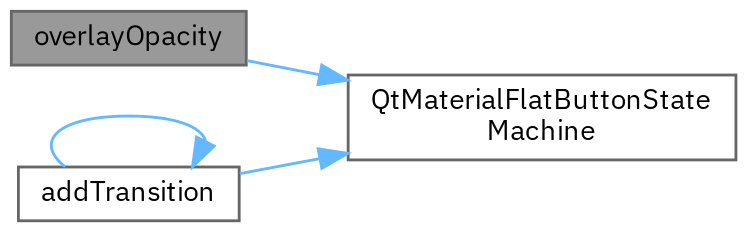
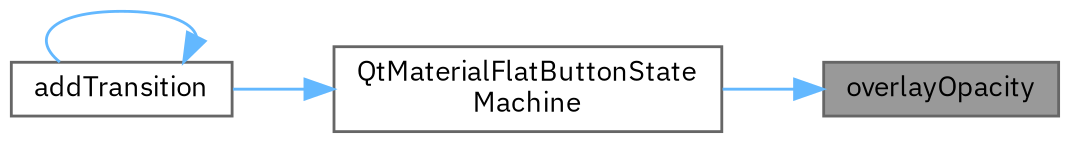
  digraph {
    fontname="IBM Plex Sans"
    rankdir=LR
    node [color=grey40 fillcolor=white fontname="IBM Plex Sans" fontsize=10 shape=box style=filled]
    edge [color=steelblue1 fontname="IBM Plex Sans" fontsize=10 labelfontname=Helvetica labelfontsize=10 style=solid]
    n1 [color=gray40 fillcolor=grey60 fontcolor=black height=0.2 label=overlayOpacity width=0.4]
    n2 [height=0.2 label="QtMaterialFlatButtonState\lMachine" width=0.4]
    n3 [height=0.2 label=addTransition width=0.4]
-   n1 -> n2
+   n2 -> n1
    n3 -> n2
    n3 -> n3
  }
